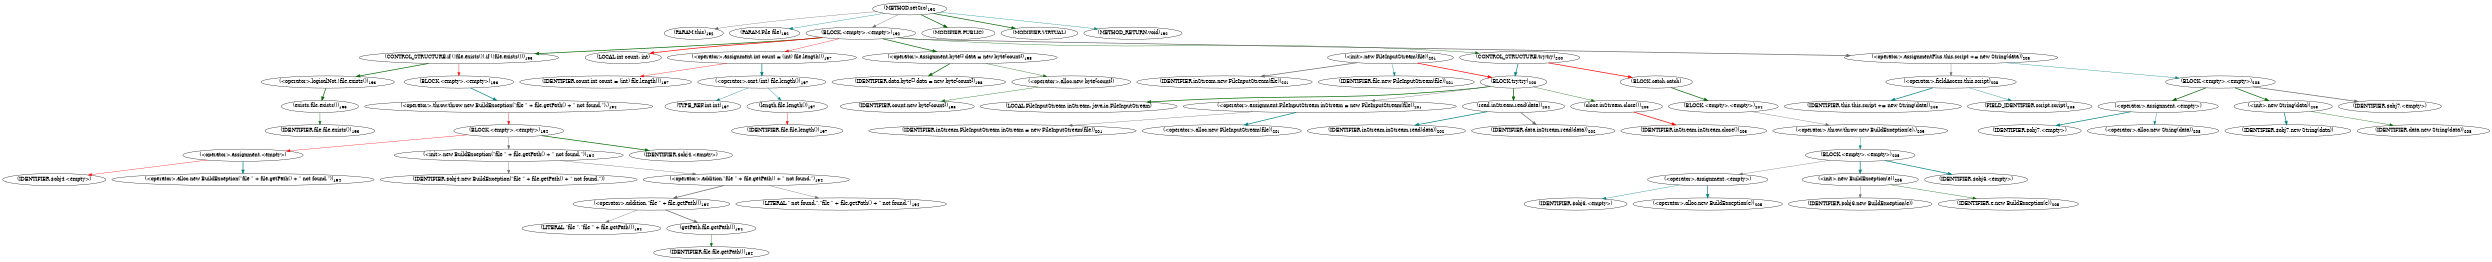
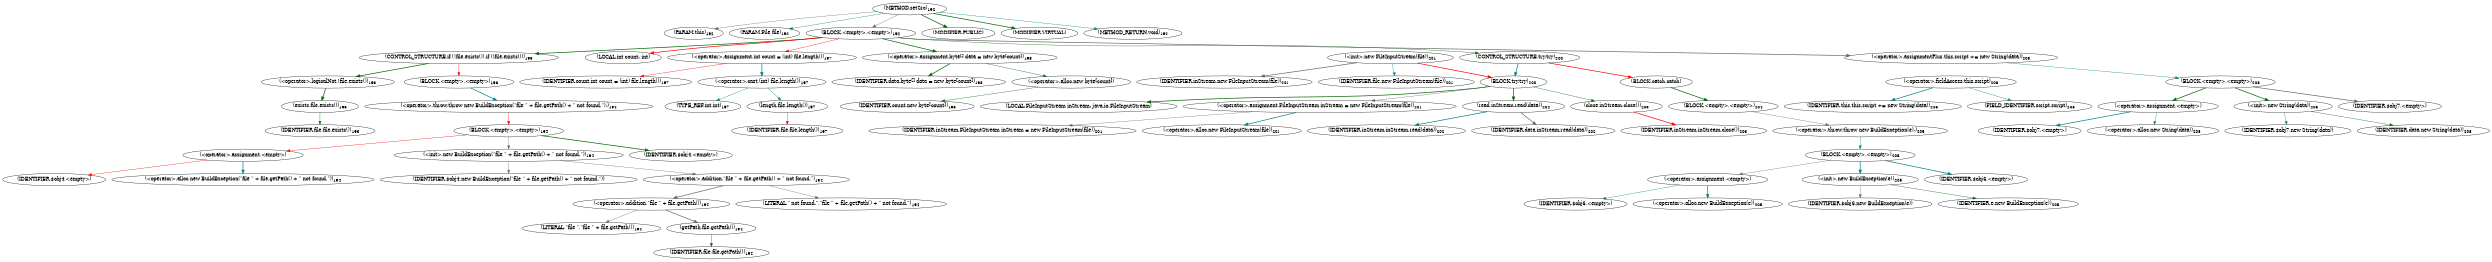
  digraph {
    edge [color=teal style=solid]
    n1 [label=<(METHOD,setSrc)<SUB>192</SUB>>]
    n2 [label=<(PARAM,this)<SUB>192</SUB>>]
    n3 [label=<(PARAM,File file)<SUB>192</SUB>>]
    n4 [label=<(BLOCK,&lt;empty&gt;,&lt;empty&gt;)<SUB>192</SUB>>]
    n5 [label=<(MODIFIER,PUBLIC)>]
    n6 [label=<(MODIFIER,VIRTUAL)>]
    n7 [label=<(METHOD_RETURN,void)<SUB>192</SUB>>]
    n8 [label=<(CONTROL_STRUCTURE,if (!file.exists()),if (!file.exists()))<SUB>193</SUB>>]
    n9 [label=<(LOCAL,int count: int)>]
    n10 [label=<(&lt;operator&gt;.assignment,int count = (int) file.length())<SUB>197</SUB>>]
    n11 [label=<(&lt;operator&gt;.assignment,byte[] data = new byte[count])<SUB>198</SUB>>]
    n12 [label=<(CONTROL_STRUCTURE,try,try)<SUB>200</SUB>>]
    n13 [label=<(&lt;operator&gt;.assignmentPlus,this.script += new String(data))<SUB>208</SUB>>]
    n14 [label=<(&lt;operator&gt;.logicalNot,!file.exists())<SUB>193</SUB>>]
    n15 [label=<(BLOCK,&lt;empty&gt;,&lt;empty&gt;)<SUB>193</SUB>>]
    n16 [label=<(IDENTIFIER,count,int count = (int) file.length())<SUB>197</SUB>>]
    n17 [label=<(&lt;operator&gt;.cast,(int) file.length())<SUB>197</SUB>>]
    n18 [label=<(IDENTIFIER,data,byte[] data = new byte[count])<SUB>198</SUB>>]
    n19 [label=<(&lt;operator&gt;.alloc,new byte[count])>]
    n20 [label=<(BLOCK,try,try)<SUB>200</SUB>>]
    n21 [label=<(BLOCK,catch,catch)>]
    n22 [label=<(&lt;operator&gt;.fieldAccess,this.script)<SUB>208</SUB>>]
    n23 [label=<(BLOCK,&lt;empty&gt;,&lt;empty&gt;)<SUB>208</SUB>>]
    n24 [label=<(exists,file.exists())<SUB>193</SUB>>]
    n25 [label=<(&lt;operator&gt;.throw,throw new BuildException(&quot;file &quot; + file.getPath() + &quot; not found.&quot;);)<SUB>194</SUB>>]
    n26 [label=<(IDENTIFIER,file,file.exists())<SUB>193</SUB>>]
    n27 [label=<(BLOCK,&lt;empty&gt;,&lt;empty&gt;)<SUB>194</SUB>>]
    n28 [label=<(&lt;operator&gt;.assignment,&lt;empty&gt;)>]
    n29 [label=<(&lt;init&gt;,new BuildException(&quot;file &quot; + file.getPath() + &quot; not found.&quot;))<SUB>194</SUB>>]
    n30 [label=<(IDENTIFIER,$obj4,&lt;empty&gt;)>]
    n31 [label=<(IDENTIFIER,$obj4,&lt;empty&gt;)>]
    n32 [label=<(&lt;operator&gt;.alloc,new BuildException(&quot;file &quot; + file.getPath() + &quot; not found.&quot;))<SUB>194</SUB>>]
    n33 [label=<(IDENTIFIER,$obj4,new BuildException(&quot;file &quot; + file.getPath() + &quot; not found.&quot;))>]
    n34 [label=<(&lt;operator&gt;.addition,&quot;file &quot; + file.getPath() + &quot; not found.&quot;)<SUB>194</SUB>>]
    n35 [label=<(&lt;operator&gt;.addition,&quot;file &quot; + file.getPath())<SUB>194</SUB>>]
    n36 [label=<(LITERAL,&quot; not found.&quot;,&quot;file &quot; + file.getPath() + &quot; not found.&quot;)<SUB>194</SUB>>]
    n37 [label=<(LITERAL,&quot;file &quot;,&quot;file &quot; + file.getPath())<SUB>194</SUB>>]
    n38 [label=<(getPath,file.getPath())<SUB>194</SUB>>]
    n39 [label=<(IDENTIFIER,file,file.getPath())<SUB>194</SUB>>]
    n40 [label=<(TYPE_REF,int,int)<SUB>197</SUB>>]
    n41 [label=<(length,file.length())<SUB>197</SUB>>]
    n42 [label=<(IDENTIFIER,file,file.length())<SUB>197</SUB>>]
    n43 [label=<(IDENTIFIER,count,new byte[count])<SUB>198</SUB>>]
    n44 [label=<(LOCAL,FileInputStream inStream: java.io.FileInputStream)>]
    n45 [label=<(&lt;operator&gt;.assignment,FileInputStream inStream = new FileInputStream(file))<SUB>201</SUB>>]
    n46 [label=<(read,inStream.read(data))<SUB>202</SUB>>]
    n47 [label=<(close,inStream.close())<SUB>203</SUB>>]
    n48 [label=<(BLOCK,&lt;empty&gt;,&lt;empty&gt;)<SUB>204</SUB>>]
    n49 [label=<(IDENTIFIER,inStream,FileInputStream inStream = new FileInputStream(file))<SUB>201</SUB>>]
    n50 [label=<(&lt;operator&gt;.alloc,new FileInputStream(file))<SUB>201</SUB>>]
    n51 [label=<(&lt;init&gt;,new FileInputStream(file))<SUB>201</SUB>>]
    n52 [label=<(IDENTIFIER,inStream,new FileInputStream(file))<SUB>201</SUB>>]
    n53 [label=<(IDENTIFIER,file,new FileInputStream(file))<SUB>201</SUB>>]
    n54 [label=<(IDENTIFIER,inStream,inStream.read(data))<SUB>202</SUB>>]
    n55 [label=<(IDENTIFIER,data,inStream.read(data))<SUB>202</SUB>>]
    n56 [label=<(IDENTIFIER,inStream,inStream.close())<SUB>203</SUB>>]
    n57 [label=<(&lt;operator&gt;.throw,throw new BuildException(e);)<SUB>205</SUB>>]
    n58 [label=<(BLOCK,&lt;empty&gt;,&lt;empty&gt;)<SUB>205</SUB>>]
    n59 [label=<(&lt;operator&gt;.assignment,&lt;empty&gt;)>]
    n60 [label=<(&lt;init&gt;,new BuildException(e))<SUB>205</SUB>>]
    n61 [label=<(IDENTIFIER,$obj6,&lt;empty&gt;)>]
    n62 [label=<(IDENTIFIER,$obj6,&lt;empty&gt;)>]
    n63 [label=<(&lt;operator&gt;.alloc,new BuildException(e))<SUB>205</SUB>>]
    n64 [label=<(IDENTIFIER,$obj6,new BuildException(e))>]
    n65 [label=<(IDENTIFIER,e,new BuildException(e))<SUB>205</SUB>>]
    n66 [label=<(IDENTIFIER,this,this.script += new String(data))<SUB>208</SUB>>]
    n67 [label=<(FIELD_IDENTIFIER,script,script)<SUB>208</SUB>>]
    n68 [label=<(&lt;operator&gt;.assignment,&lt;empty&gt;)>]
    n69 [label=<(&lt;init&gt;,new String(data))<SUB>208</SUB>>]
    n70 [label=<(IDENTIFIER,$obj7,&lt;empty&gt;)>]
    n71 [label=<(IDENTIFIER,$obj7,&lt;empty&gt;)>]
    n72 [label=<(&lt;operator&gt;.alloc,new String(data))<SUB>208</SUB>>]
    n73 [label=<(IDENTIFIER,$obj7,new String(data))>]
    n74 [label=<(IDENTIFIER,data,new String(data))<SUB>208</SUB>>]
    n1 -> n2 [color=gray40]
    n1 -> n3
    n1 -> n4 [color=gray40]
    n1 -> n5 [color=darkgreen style=bold]
    n1 -> n6 [color=darkgreen style=bold]
    n1 -> n7
    n4 -> n8 [color=darkgreen style=bold]
    n4 -> n9 [color=red style=bold]
    n4 -> n10 [color=red]
    n4 -> n11 [color=darkgreen style=bold]
    n4 -> n12 [color=darkgreen]
    n4 -> n13 [color=gray40 style=bold]
    n8 -> n14 [color=darkgreen style=bold]
    n8 -> n15 [color=red]
    n10 -> n16 [color=red]
    n10 -> n17 [style=bold]
    n11 -> n18 [color=darkgreen style=bold]
    n11 -> n19 [color=darkgreen]
    n12 -> n20 [style=bold]
    n12 -> n21 [color=red style=bold]
-   n13 -> n22 [color=gray40]
    n13 -> n23
    n14 -> n24 [color=darkgreen style=bold]
    n15 -> n25 [style=bold]
    n17 -> n40
    n17 -> n41
    n19 -> n43 [color=darkgreen]
    n20 -> n44 [color=darkgreen style=bold]
    n20 -> n45 [color=gray40]
    n20 -> n46 [color=darkgreen style=bold]
    n20 -> n47 [color=darkgreen]
    n21 -> n48 [color=darkgreen style=bold]
    n22 -> n66 [style=bold]
    n22 -> n67
    n23 -> n68 [color=darkgreen style=bold]
    n23 -> n69 [color=darkgreen style=bold]
    n23 -> n70 [color=gray40 style=bold]
    n24 -> n26 [color=darkgreen]
    n25 -> n27 [color=red]
    n27 -> n28 [color=red]
    n27 -> n29 [color=gray40]
    n27 -> n30 [color=darkgreen style=bold]
    n28 -> n31 [color=red]
    n28 -> n32 [style=bold]
    n29 -> n33 [color=gray40]
    n29 -> n34 [color=gray40]
    n34 -> n35 [color=gray40 style=bold]
    n34 -> n36 [color=gray40]
    n35 -> n37 [color=gray40]
    n35 -> n38 [color=gray40 style=bold]
    n38 -> n39 [color=darkgreen]
    n41 -> n42 [color=red]
    n45 -> n49 [color=gray40]
    n45 -> n50 [style=bold]
    n46 -> n54 [style=bold]
    n46 -> n55 [color=gray40 style=bold]
    n47 -> n56 [color=red style=bold]
    n48 -> n57 [color=gray40]
    n51 -> n20 [color=red style=bold]
    n51 -> n52 [color=gray40 style=bold]
    n51 -> n53
    n57 -> n58
    n58 -> n59 [color=gray40]
    n58 -> n60 [style=bold]
    n58 -> n61 [style=bold]
    n59 -> n62
    n59 -> n63 [style=bold]
    n60 -> n64 [color=gray40]
    n60 -> n65 [color=darkgreen]
    n68 -> n71 [style=bold]
    n68 -> n72
-   n69 -> n73 [style=bold]
+   n69 -> n73
    n69 -> n74 [color=darkgreen]
  }
